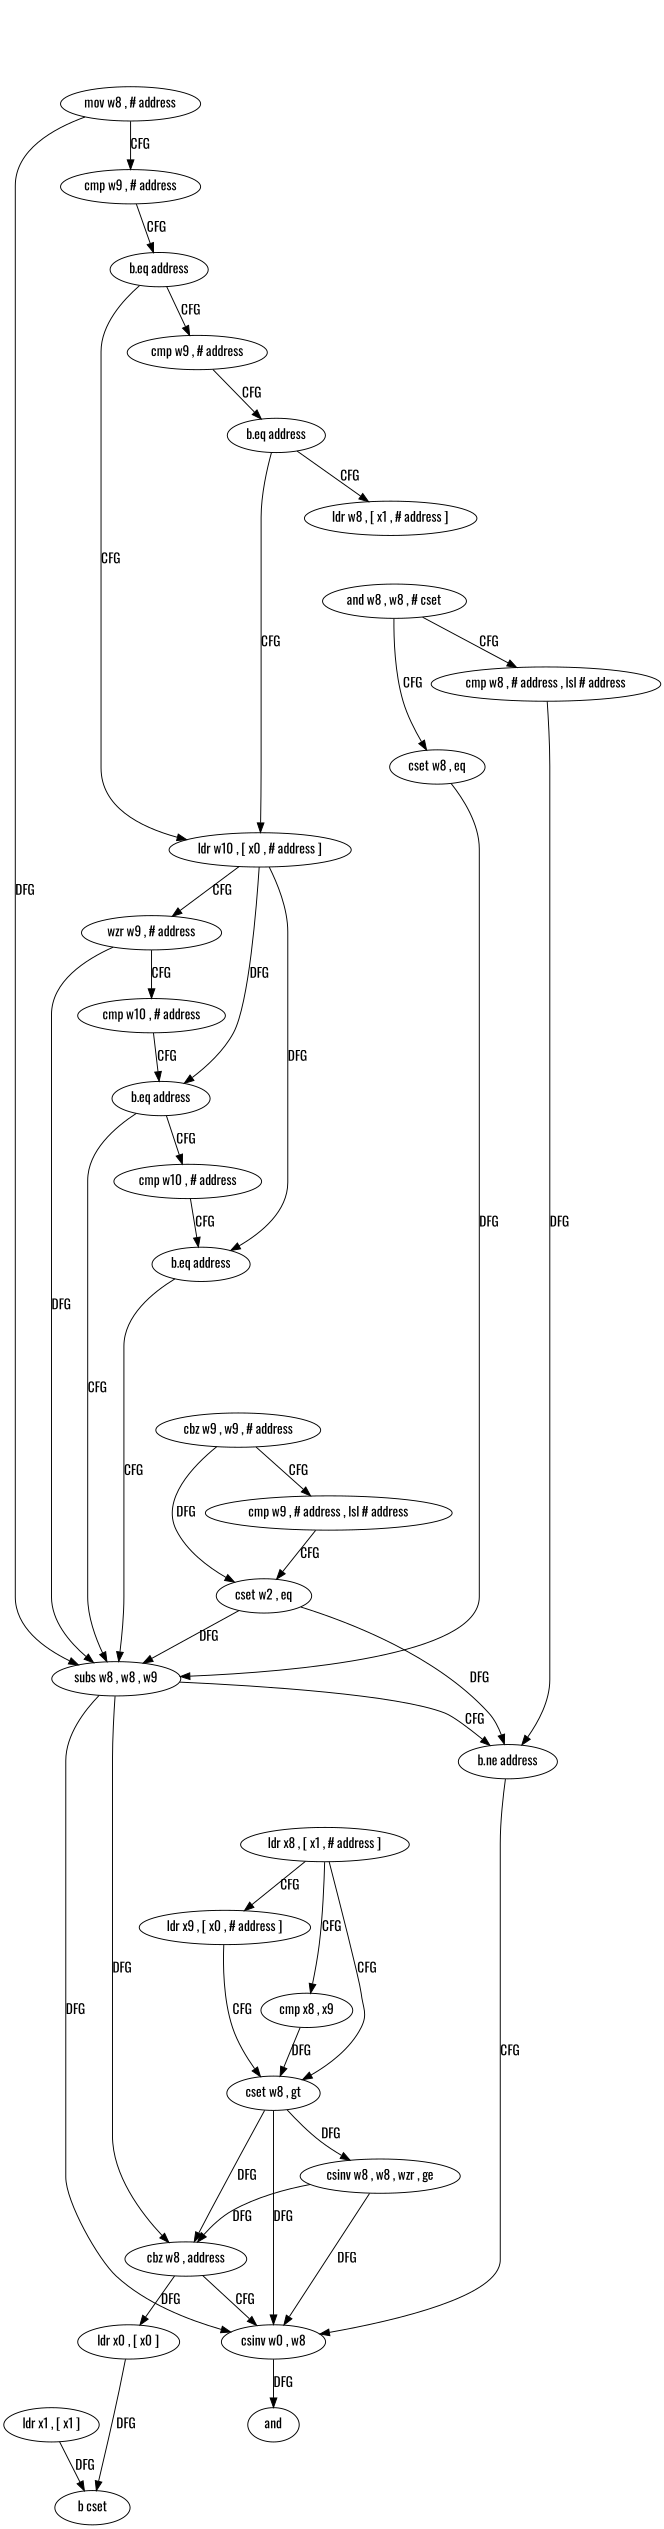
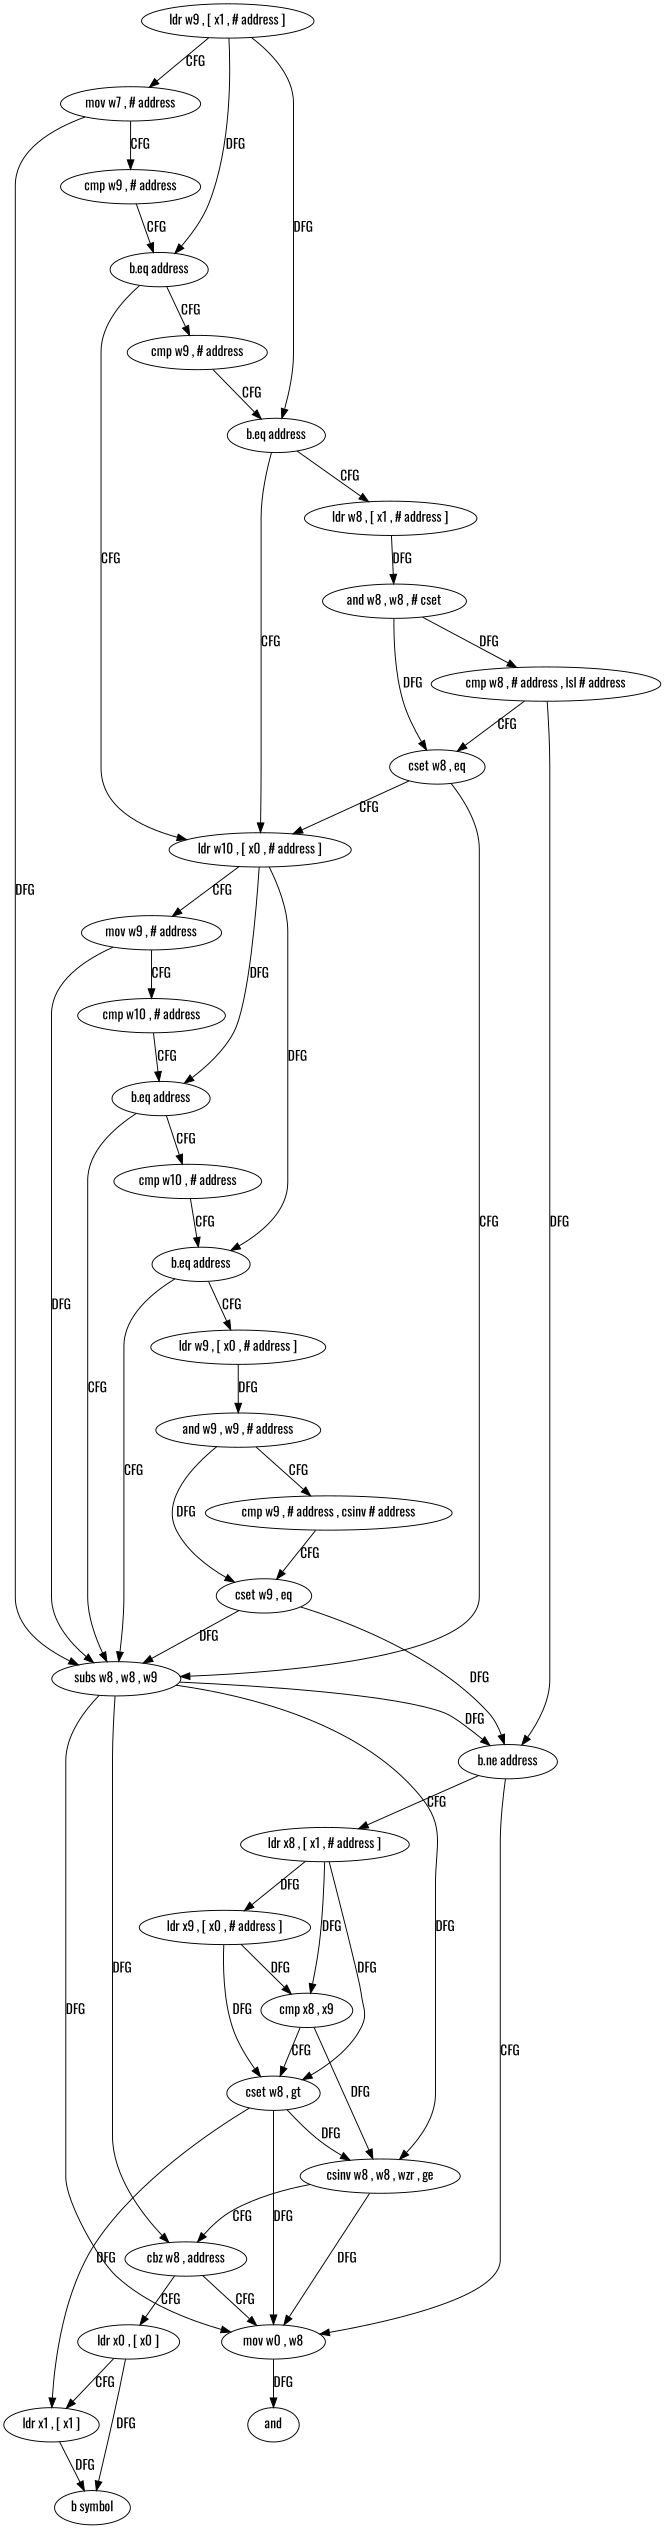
  digraph {
    fontname=Oswald
    node [fontname=Oswald]
    edge [fontname=Oswald]
-   n2 [label="mov w8 , # address"]
+   n1 [label="ldr w9 , [ x1 , # address ]"]
+   n2 [label="mov w7 , # address"]
    n3 [label="b.eq address"]
    n4 [label="b.eq address"]
    n5 [label="cmp w9 , # address"]
    n6 [label="subs w8 , w8 , w9"]
    n7 [label="ldr w10 , [ x0 , # address ]"]
    n8 [label="cmp w9 , # address"]
    n9 [label="ldr w8 , [ x1 , # address ]"]
    n10 [label="b.ne address"]
-   n11 [label="csinv w0 , w8"]
+   n11 [label="mov w0 , w8"]
    n12 [label="csinv w8 , w8 , wzr , ge"]
    n13 [label="cbz w8 , address"]
-   n14 [label="wzr w9 , # address"]
+   n14 [label="mov w9 , # address"]
    n15 [label="b.eq address"]
    n16 [label="b.eq address"]
    n17 [label="cmp w10 , # address"]
    n18 [label="cmp w10 , # address"]
+   n19 [label="ldr w9 , [ x0 , # address ]"]
    n20 [label="ldr x8 , [ x1 , # address ]"]
    n21 [label=and]
    n22 [label="ldr x0 , [ x0 ]"]
    n23 [label="and w8 , w8 , # cset"]
    n24 [label="cmp w8 , # address , lsl # address"]
    n25 [label="cset w8 , eq"]
    n26 [label="ldr x9 , [ x0 , # address ]"]
    n27 [label="cmp x8 , x9"]
    n28 [label="cset w8 , gt"]
-   n29 [label="cbz w9 , w9 , # address"]
-   n30 [label="cmp w9 , # address , lsl # address"]
-   n31 [label="cset w2 , eq"]
+   n29 [label="and w9 , w9 , # address"]
+   n30 [label="cmp w9 , # address , csinv # address"]
+   n31 [label="cset w9 , eq"]
    n32 [label="ldr x1 , [ x1 ]"]
-   n33 [label="b cset"]
+   n33 [label="b symbol"]
+   n1 -> n2 [label=CFG]
+   n1 -> n3 [label=DFG]
+   n1 -> n4 [label=DFG]
    n2 -> n5 [label=CFG]
    n2 -> n6 [label=DFG]
    n3 -> n7 [label=CFG]
    n3 -> n8 [label=CFG]
    n4 -> n7 [label=CFG]
    n4 -> n9 [label=CFG]
    n5 -> n3 [label=CFG]
-   n6 -> n10 [label=CFG]
+   n6 -> n10 [label=DFG]
    n6 -> n11 [label=DFG]
+   n6 -> n12 [label=DFG]
    n6 -> n13 [label=DFG]
    n7 -> n14 [label=CFG]
    n7 -> n15 [label=DFG]
    n7 -> n16 [label=DFG]
    n8 -> n4 [label=CFG]
+   n9 -> n23 [label=DFG]
    n10 -> n11 [label=CFG]
+   n10 -> n20 [label=CFG]
    n11 -> n21 [label=DFG]
    n12 -> n11 [label=DFG]
-   n12 -> n13 [label=DFG]
+   n12 -> n13 [label=CFG]
    n13 -> n11 [label=CFG]
-   n13 -> n22 [label=DFG]
+   n13 -> n22 [label=CFG]
    n14 -> n6 [label=DFG]
    n14 -> n17 [label=CFG]
    n15 -> n6 [label=CFG]
    n15 -> n18 [label=CFG]
    n16 -> n6 [label=CFG]
+   n16 -> n19 [label=CFG]
    n17 -> n15 [label=CFG]
    n18 -> n16 [label=CFG]
-   n20 -> n26 [label=CFG]
-   n20 -> n27 [label=CFG]
-   n20 -> n28 [label=CFG]
+   n19 -> n29 [label=DFG]
+   n20 -> n26 [label=DFG]
+   n20 -> n27 [label=DFG]
+   n20 -> n28 [label=DFG]
+   n22 -> n32 [label=CFG]
    n22 -> n33 [label=DFG]
-   n23 -> n24 [label=CFG]
-   n23 -> n25 [label=CFG]
+   n23 -> n24 [label=DFG]
+   n23 -> n25 [label=DFG]
    n24 -> n10 [label=DFG]
-   n25 -> n6 [label=DFG]
-   n26 -> n28 [label=CFG]
-   n27 -> n28 [label=DFG]
+   n24 -> n25 [label=CFG]
+   n25 -> n6 [label=CFG]
+   n25 -> n7 [label=CFG]
+   n26 -> n27 [label=DFG]
+   n26 -> n28 [label=DFG]
+   n27 -> n12 [label=DFG]
+   n27 -> n28 [label=CFG]
    n28 -> n11 [label=DFG]
    n28 -> n12 [label=DFG]
-   n28 -> n13 [label=DFG]
+   n28 -> n32 [label=DFG]
    n29 -> n30 [label=CFG]
    n29 -> n31 [label=DFG]
    n30 -> n31 [label=CFG]
    n31 -> n6 [label=DFG]
    n31 -> n10 [label=DFG]
    n32 -> n33 [label=DFG]
  }
